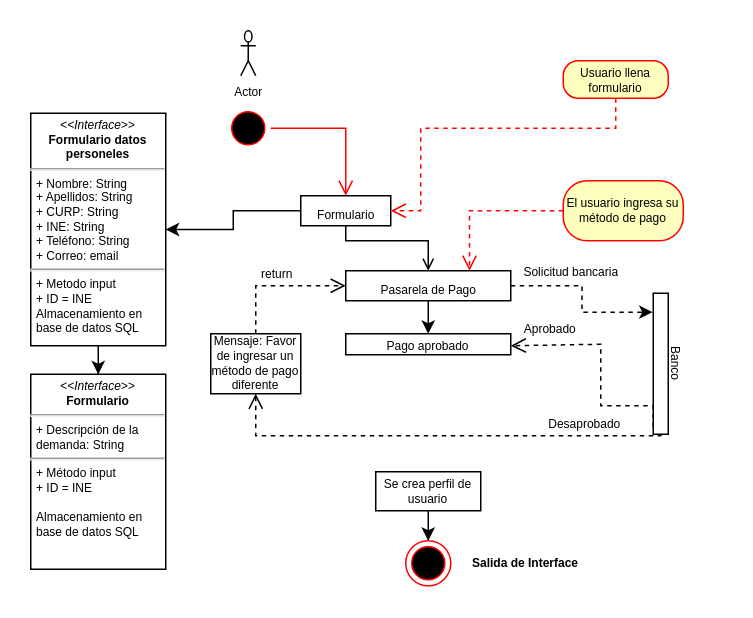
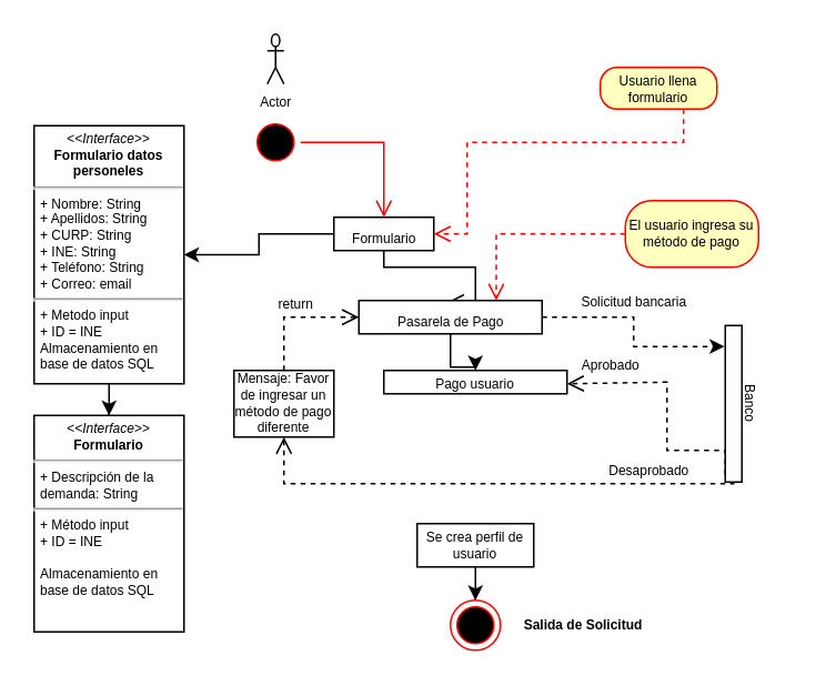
  <mxCell id="0" />
  <mxCell id="1" parent="0" />
  <mxCell id="2" style="edgeStyle=orthogonalEdgeStyle;rounded=0;orthogonalLoop=1;jettySize=auto;html=1;entryX=0.5;entryY=0;entryDx=0;entryDy=0;fontSize=12;endArrow=open;" parent="1" source="4" target="9" edge="1"><mxGeometry relative="1" as="geometry"><Array as="points"><mxPoint x="230" y="160" /><mxPoint x="285" y="160" /></Array></mxGeometry></mxCell>
  <mxCell id="3" style="edgeStyle=orthogonalEdgeStyle;rounded=0;orthogonalLoop=1;jettySize=auto;html=1;entryX=1;entryY=0.5;entryDx=0;entryDy=0;fontSize=8;" parent="1" source="4" target="24" edge="1"><mxGeometry relative="1" as="geometry" /></mxCell>
  <mxCell id="4" value="&lt;font style=&quot;font-size: 8px&quot;&gt;Formulario&lt;/font&gt;" style="html=1;fontSize=18;" parent="1" vertex="1"><mxGeometry x="200" y="130" width="60" height="20" as="geometry" /></mxCell>
  <mxCell id="5" value="" style="ellipse;html=1;shape=startState;fillColor=#000000;strokeColor=#ff0000;fontSize=18;" parent="1" vertex="1"><mxGeometry x="150" y="70" width="30" height="30" as="geometry" /></mxCell>
  <mxCell id="6" value="" style="edgeStyle=orthogonalEdgeStyle;html=1;verticalAlign=bottom;endArrow=open;endSize=8;strokeColor=#ff0000;rounded=0;fontSize=18;entryX=0.5;entryY=0;entryDx=0;entryDy=0;" parent="1" source="5" target="4" edge="1"><mxGeometry relative="1" as="geometry"><mxPoint x="475" y="110" as="targetPoint" /></mxGeometry></mxCell>
  <mxCell id="7" value="" style="edgeStyle=orthogonalEdgeStyle;rounded=0;orthogonalLoop=1;jettySize=auto;html=1;fontSize=12;" parent="1" source="9" target="13" edge="1"><mxGeometry relative="1" as="geometry" /></mxCell>
  <mxCell id="8" style="edgeStyle=orthogonalEdgeStyle;rounded=0;orthogonalLoop=1;jettySize=auto;html=1;entryX=-0.04;entryY=0.134;entryDx=0;entryDy=0;entryPerimeter=0;dashed=1;fontSize=8;" parent="1" source="9" target="16" edge="1"><mxGeometry relative="1" as="geometry" /></mxCell>
- <mxCell id="9" value="&lt;font style=&quot;font-size: 8px&quot;&gt;Pasarela de Pago&lt;/font&gt;" style="html=1;fontSize=18;" parent="1" vertex="1"><mxGeometry x="230" y="180" width="110" height="20" as="geometry" /></mxCell>
+ <mxCell id="9" value="&lt;font style=&quot;font-size: 8px&quot;&gt;Pasarela de Pago&lt;/font&gt;" style="html=1;fontSize=18;" parent="1" vertex="1"><mxGeometry x="215" y="180" width="110" height="20" as="geometry" /></mxCell>
  <mxCell id="10" value="Actor" style="shape=umlActor;verticalLabelPosition=bottom;verticalAlign=top;html=1;fontSize=8;" parent="1" vertex="1"><mxGeometry x="160" y="20" width="10" height="30" as="geometry" /></mxCell>
- <mxCell id="11" value="Usuario llena formulario" style="rounded=1;whiteSpace=wrap;html=1;arcSize=40;fontColor=#000000;fillColor=#ffffc0;strokeColor=#ff0000;fontSize=8;" parent="1" vertex="1"><mxGeometry x="375" y="40" width="70" height="25" as="geometry" /></mxCell>
+ <mxCell id="11" value="Usuario llena formulario" style="rounded=1;whiteSpace=wrap;html=1;arcSize=40;fontColor=#000000;fillColor=#ffffc0;strokeColor=#ff0000;fontSize=8;" parent="1" vertex="1"><mxGeometry x="360" y="40" width="70" height="25" as="geometry" /></mxCell>
  <mxCell id="12" value="" style="edgeStyle=orthogonalEdgeStyle;html=1;verticalAlign=bottom;endArrow=open;endSize=8;strokeColor=#ff0000;rounded=0;dashed=1;fontSize=12;" parent="1" source="11" target="4" edge="1"><mxGeometry relative="1" as="geometry"><mxPoint x="450" y="85" as="targetPoint" /><Array as="points"><mxPoint x="410" y="85" /><mxPoint x="280" y="85" /><mxPoint x="280" y="140" /></Array></mxGeometry></mxCell>
- <mxCell id="13" value="&lt;font style=&quot;font-size: 8px&quot;&gt;Pago aprobado&lt;/font&gt;" style="html=1;fontSize=12;whiteSpace=wrap;labelBackgroundColor=none;" parent="1" vertex="1"><mxGeometry x="230" y="222" width="110" height="14" as="geometry" /></mxCell>
+ <mxCell id="13" value="&lt;font style=&quot;font-size: 8px&quot;&gt;Pago usuario&lt;/font&gt;" style="html=1;fontSize=12;whiteSpace=wrap;labelBackgroundColor=none;" parent="1" vertex="1"><mxGeometry x="230" y="222" width="110" height="14" as="geometry" /></mxCell>
  <mxCell id="14" value="&lt;font style=&quot;font-size: 8px;&quot;&gt;El usuario ingresa su método de pago&lt;/font&gt;" style="rounded=1;whiteSpace=wrap;html=1;arcSize=40;fontColor=#000000;fillColor=#ffffc0;strokeColor=#ff0000;fontSize=8;" parent="1" vertex="1"><mxGeometry x="375" y="120" width="80" height="40" as="geometry" /></mxCell>
  <mxCell id="15" value="" style="edgeStyle=orthogonalEdgeStyle;html=1;verticalAlign=bottom;endArrow=open;endSize=8;strokeColor=#ff0000;rounded=0;dashed=1;fontSize=12;entryX=0.75;entryY=0;entryDx=0;entryDy=0;" parent="1" source="14" target="9" edge="1"><mxGeometry relative="1" as="geometry"><mxPoint x="375" y="242.5" as="targetPoint" /></mxGeometry></mxCell>
  <mxCell id="16" value="" style="html=1;points=[];perimeter=orthogonalPerimeter;labelBackgroundColor=none;fontSize=12;" parent="1" vertex="1"><mxGeometry x="435" y="195" width="10" height="94" as="geometry" /></mxCell>
  <mxCell id="17" value="&lt;font style=&quot;font-size: 8px&quot;&gt;Aprobado&lt;/font&gt;" style="html=1;verticalAlign=bottom;endArrow=open;dashed=1;endSize=8;exitX=0;exitY=0.95;rounded=0;fontSize=12;edgeStyle=orthogonalEdgeStyle;" parent="1" source="16" edge="1"><mxGeometry x="0.653" y="-3" relative="1" as="geometry"><mxPoint x="340" y="230" as="targetPoint" /><Array as="points"><mxPoint x="435" y="270" /><mxPoint x="400" y="270" /><mxPoint x="400" y="229" /><mxPoint x="340" y="229" /></Array><mxPoint as="offset" /></mxGeometry></mxCell>
  <mxCell id="18" value="Desaprobado" style="html=1;verticalAlign=bottom;endArrow=open;dashed=1;endSize=8;rounded=0;fontSize=8;edgeStyle=orthogonalEdgeStyle;" parent="1" source="16" target="19" edge="1"><mxGeometry x="-0.655" relative="1" as="geometry"><mxPoint x="470" y="420" as="sourcePoint" /><mxPoint x="190" y="310" as="targetPoint" /><Array as="points"><mxPoint x="170" y="290" /></Array><mxPoint as="offset" /></mxGeometry></mxCell>
  <mxCell id="19" value="Mensaje: Favor de ingresar un método de pago diferente" style="html=1;labelBackgroundColor=none;fontSize=8;whiteSpace=wrap;" parent="1" vertex="1"><mxGeometry x="140" y="222" width="60" height="40" as="geometry" /></mxCell>
  <mxCell id="20" value="return" style="html=1;verticalAlign=bottom;endArrow=open;dashed=1;endSize=8;rounded=0;fontSize=8;exitX=0.5;exitY=0;exitDx=0;exitDy=0;entryX=0;entryY=0.5;entryDx=0;entryDy=0;edgeStyle=orthogonalEdgeStyle;" parent="1" source="19" target="9" edge="1"><mxGeometry relative="1" as="geometry"><mxPoint x="210" y="210" as="sourcePoint" /><mxPoint x="130" y="210" as="targetPoint" /></mxGeometry></mxCell>
  <mxCell id="21" style="edgeStyle=orthogonalEdgeStyle;rounded=0;orthogonalLoop=1;jettySize=auto;html=1;entryX=0.5;entryY=0;entryDx=0;entryDy=0;fontSize=8;" parent="1" source="22" target="26" edge="1"><mxGeometry relative="1" as="geometry" /></mxCell>
  <mxCell id="22" value="Se crea perfil de usuario" style="html=1;labelBackgroundColor=none;fontSize=8;whiteSpace=wrap;" parent="1" vertex="1"><mxGeometry x="250" y="314" width="70" height="26" as="geometry" /></mxCell>
  <mxCell id="23" style="edgeStyle=orthogonalEdgeStyle;rounded=0;orthogonalLoop=1;jettySize=auto;html=1;entryX=0.5;entryY=0;entryDx=0;entryDy=0;fontSize=8;" parent="1" source="24" target="25" edge="1"><mxGeometry relative="1" as="geometry" /></mxCell>
  <mxCell id="24" value="&lt;p style=&quot;margin: 4px 0px 0px ; text-align: center ; font-size: 8px&quot;&gt;&lt;i style=&quot;font-size: 8px&quot;&gt;&amp;lt;&amp;lt;Interface&amp;gt;&amp;gt;&lt;/i&gt;&lt;br style=&quot;font-size: 8px&quot;&gt;&lt;b style=&quot;font-size: 8px&quot;&gt;Formulario datos personeles&lt;/b&gt;&lt;/p&gt;&lt;hr style=&quot;font-size: 8px&quot;&gt;&lt;p style=&quot;margin: 0px 0px 0px 4px ; font-size: 8px&quot;&gt;+ Nombre: String&lt;br style=&quot;font-size: 8px&quot;&gt;+ Apellidos: String&lt;/p&gt;&lt;p style=&quot;margin: 0px 0px 0px 4px ; font-size: 8px&quot;&gt;+ CURP: String&lt;/p&gt;&lt;p style=&quot;margin: 0px 0px 0px 4px ; font-size: 8px&quot;&gt;+ INE: String&lt;/p&gt;&lt;p style=&quot;margin: 0px 0px 0px 4px ; font-size: 8px&quot;&gt;+ Teléfono: String&lt;/p&gt;&lt;p style=&quot;margin: 0px 0px 0px 4px ; font-size: 8px&quot;&gt;+ Correo: email&lt;/p&gt;&lt;hr style=&quot;font-size: 8px&quot;&gt;&lt;p style=&quot;margin: 0px 0px 0px 4px ; font-size: 8px&quot;&gt;+ Metodo input&lt;/p&gt;&lt;p style=&quot;margin: 0px 0px 0px 4px ; font-size: 8px&quot;&gt;+ ID = INE&lt;/p&gt;&lt;p style=&quot;margin: 0px 0px 0px 4px ; font-size: 8px&quot;&gt;Almacenamiento en base de datos SQL&lt;/p&gt;" style="verticalAlign=top;align=left;overflow=fill;fontSize=8;fontFamily=Helvetica;html=1;labelBackgroundColor=none;whiteSpace=wrap;" parent="1" vertex="1"><mxGeometry x="20" y="75" width="90" height="155" as="geometry" /></mxCell>
  <mxCell id="25" value="&lt;p style=&quot;margin: 4px 0px 0px ; text-align: center ; font-size: 8px&quot;&gt;&lt;i style=&quot;font-size: 8px&quot;&gt;&amp;lt;&amp;lt;Interface&amp;gt;&amp;gt;&lt;/i&gt;&lt;br style=&quot;font-size: 8px&quot;&gt;&lt;b style=&quot;font-size: 8px&quot;&gt;Formulario&lt;/b&gt;&lt;/p&gt;&lt;hr style=&quot;font-size: 8px&quot;&gt;&lt;p style=&quot;margin: 0px 0px 0px 4px ; font-size: 8px&quot;&gt;+ Descripción de la demanda: String&lt;br&gt;&lt;/p&gt;&lt;hr style=&quot;font-size: 8px&quot;&gt;&lt;p style=&quot;margin: 0px 0px 0px 4px ; font-size: 8px&quot;&gt;+ Método input&lt;/p&gt;&lt;p style=&quot;margin: 0px 0px 0px 4px ; font-size: 8px&quot;&gt;+ ID = INE&lt;/p&gt;&lt;p style=&quot;margin: 0px 0px 0px 4px ; font-size: 8px&quot;&gt;&lt;br&gt;&lt;/p&gt;&lt;p style=&quot;margin: 0px 0px 0px 4px ; font-size: 8px&quot;&gt;Almacenamiento en base de datos SQL&lt;/p&gt;" style="verticalAlign=top;align=left;overflow=fill;fontSize=8;fontFamily=Helvetica;html=1;labelBackgroundColor=none;whiteSpace=wrap;" parent="1" vertex="1"><mxGeometry x="20" y="249" width="90" height="130" as="geometry" /></mxCell>
  <mxCell id="26" value="" style="ellipse;html=1;shape=endState;fillColor=#000000;strokeColor=#ff0000;labelBackgroundColor=none;fontSize=8;" parent="1" vertex="1"><mxGeometry x="270" y="360" width="30" height="30" as="geometry" /></mxCell>
- <mxCell id="27" value="Salida de Interface" style="text;align=center;fontStyle=1;verticalAlign=middle;spacingLeft=3;spacingRight=3;strokeColor=none;rotatable=0;points=[[0,0.5],[1,0.5]];portConstraint=eastwest;labelBackgroundColor=none;fontSize=8;" parent="1" vertex="1"><mxGeometry x="310" y="362" width="80" height="26" as="geometry" /></mxCell>
+ <mxCell id="27" value="Salida de Solicitud" style="text;align=center;fontStyle=1;verticalAlign=middle;spacingLeft=3;spacingRight=3;strokeColor=none;rotatable=0;points=[[0,0.5],[1,0.5]];portConstraint=eastwest;labelBackgroundColor=none;fontSize=8;" parent="1" vertex="1"><mxGeometry x="310" y="362" width="80" height="26" as="geometry" /></mxCell>
  <mxCell id="28" value="&lt;span style=&quot;font-size: 8px&quot;&gt;Solicitud bancaria&lt;/span&gt;" style="text;html=1;align=center;verticalAlign=middle;resizable=0;points=[];autosize=1;strokeColor=none;fillColor=none;" vertex="1" parent="1"><mxGeometry x="340" y="170" width="80" height="20" as="geometry" /></mxCell>
  <mxCell id="29" value="Banco" style="text;html=1;strokeColor=none;fillColor=none;align=center;verticalAlign=middle;whiteSpace=wrap;rounded=0;fontSize=8;rotation=90;" vertex="1" parent="1"><mxGeometry x="420" y="227" width="60" height="30" as="geometry" /></mxCell>
